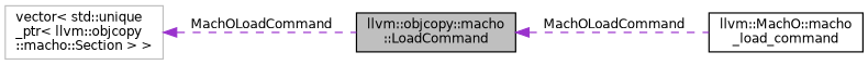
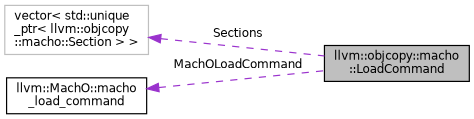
  digraph {
    rankdir=LR
    node [color=black fontname=Helvetica fontsize=10 shape=record]
    edge [color=darkorchid3 dir=back fontname=Helvetica fontsize=10 labelfontname=Helvetica labelfontsize=10 style=dashed]
    n1 [fillcolor=grey75 fontcolor=black height=0.2 label="llvm::objcopy::macho\l::LoadCommand" style=filled width=0.4]
    n2 [color=grey75 height=0.2 label="vector\< std::unique\l_ptr\< llvm::objcopy\l::macho::Section \> \>" width=0.4]
    n3 [height=0.2 label="llvm::MachO::macho\l_load_command" width=0.4]
-   n2 -> n1 [label=" MachOLoadCommand"]
-   n1 -> n3 [label=" MachOLoadCommand"]
+   n2 -> n1 [label=" Sections"]
+   n3 -> n1 [label=" MachOLoadCommand"]
  }
